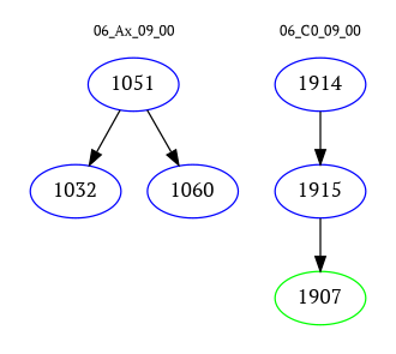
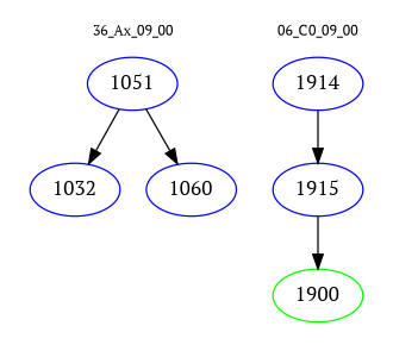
  digraph {
    fontname="PT Serif"
    node [color=blue fontname="PT Serif"]
    edge [color=black fontname="PT Serif"]
    n1 [label=1051]
    n2 [label=1032]
    n3 [label=1060]
    n4 [label=1914]
-   n5 [color=green label=1907]
+   n5 [color=green label=1900]
    n6 [label=1915]
    subgraph cluster_1 {
      color=white
      fontsize=10
-     label="06_Ax_09_00"
+     label="36_Ax_09_00"
      n1
      n2
      n3
    }
    subgraph cluster_2 {
      color=white
      fontsize=10
      label="06_C0_09_00"
      n4
      n5
      n6
    }
    n1 -> n2
    n1 -> n3
    n4 -> n6
    n6 -> n5
  }
